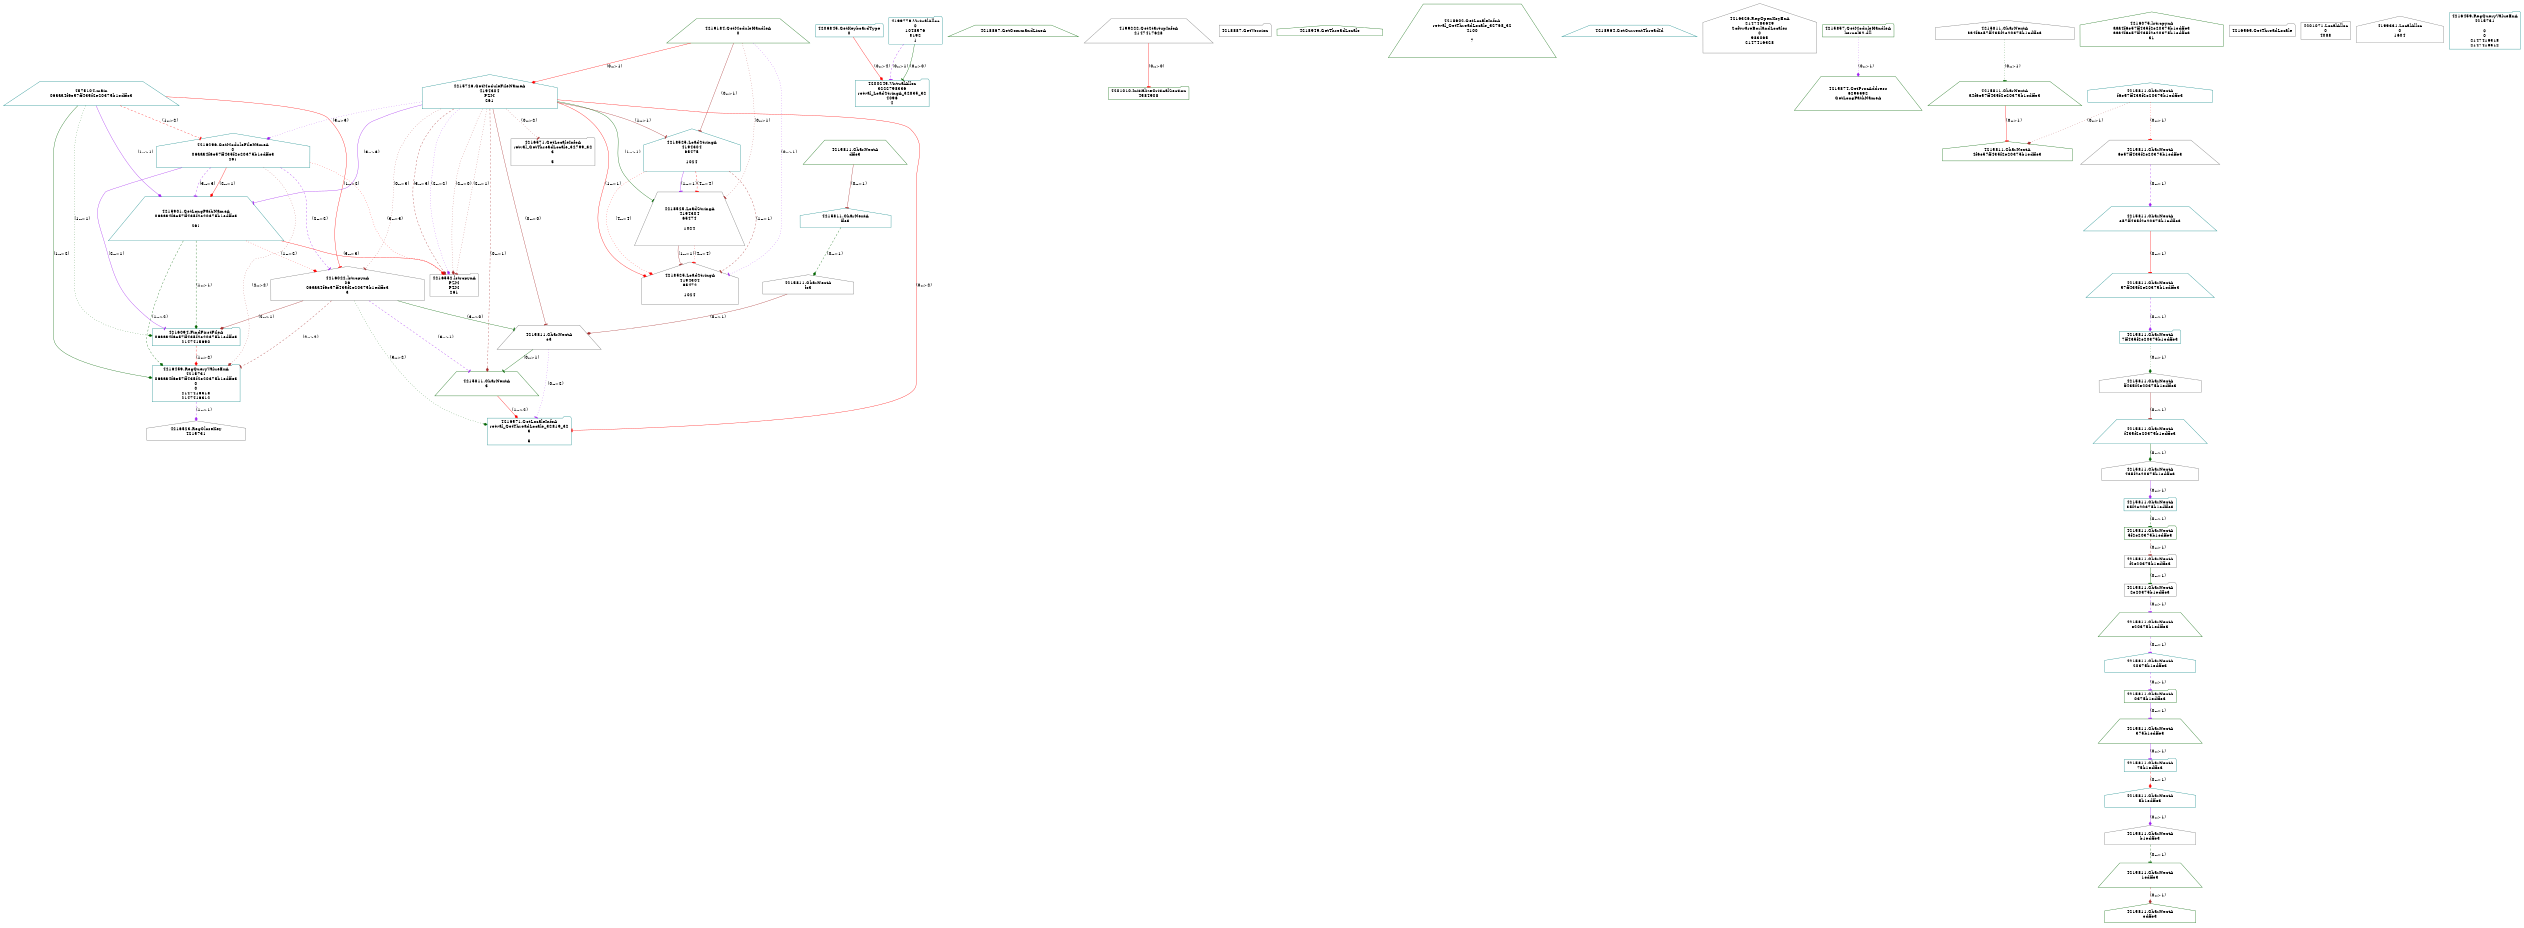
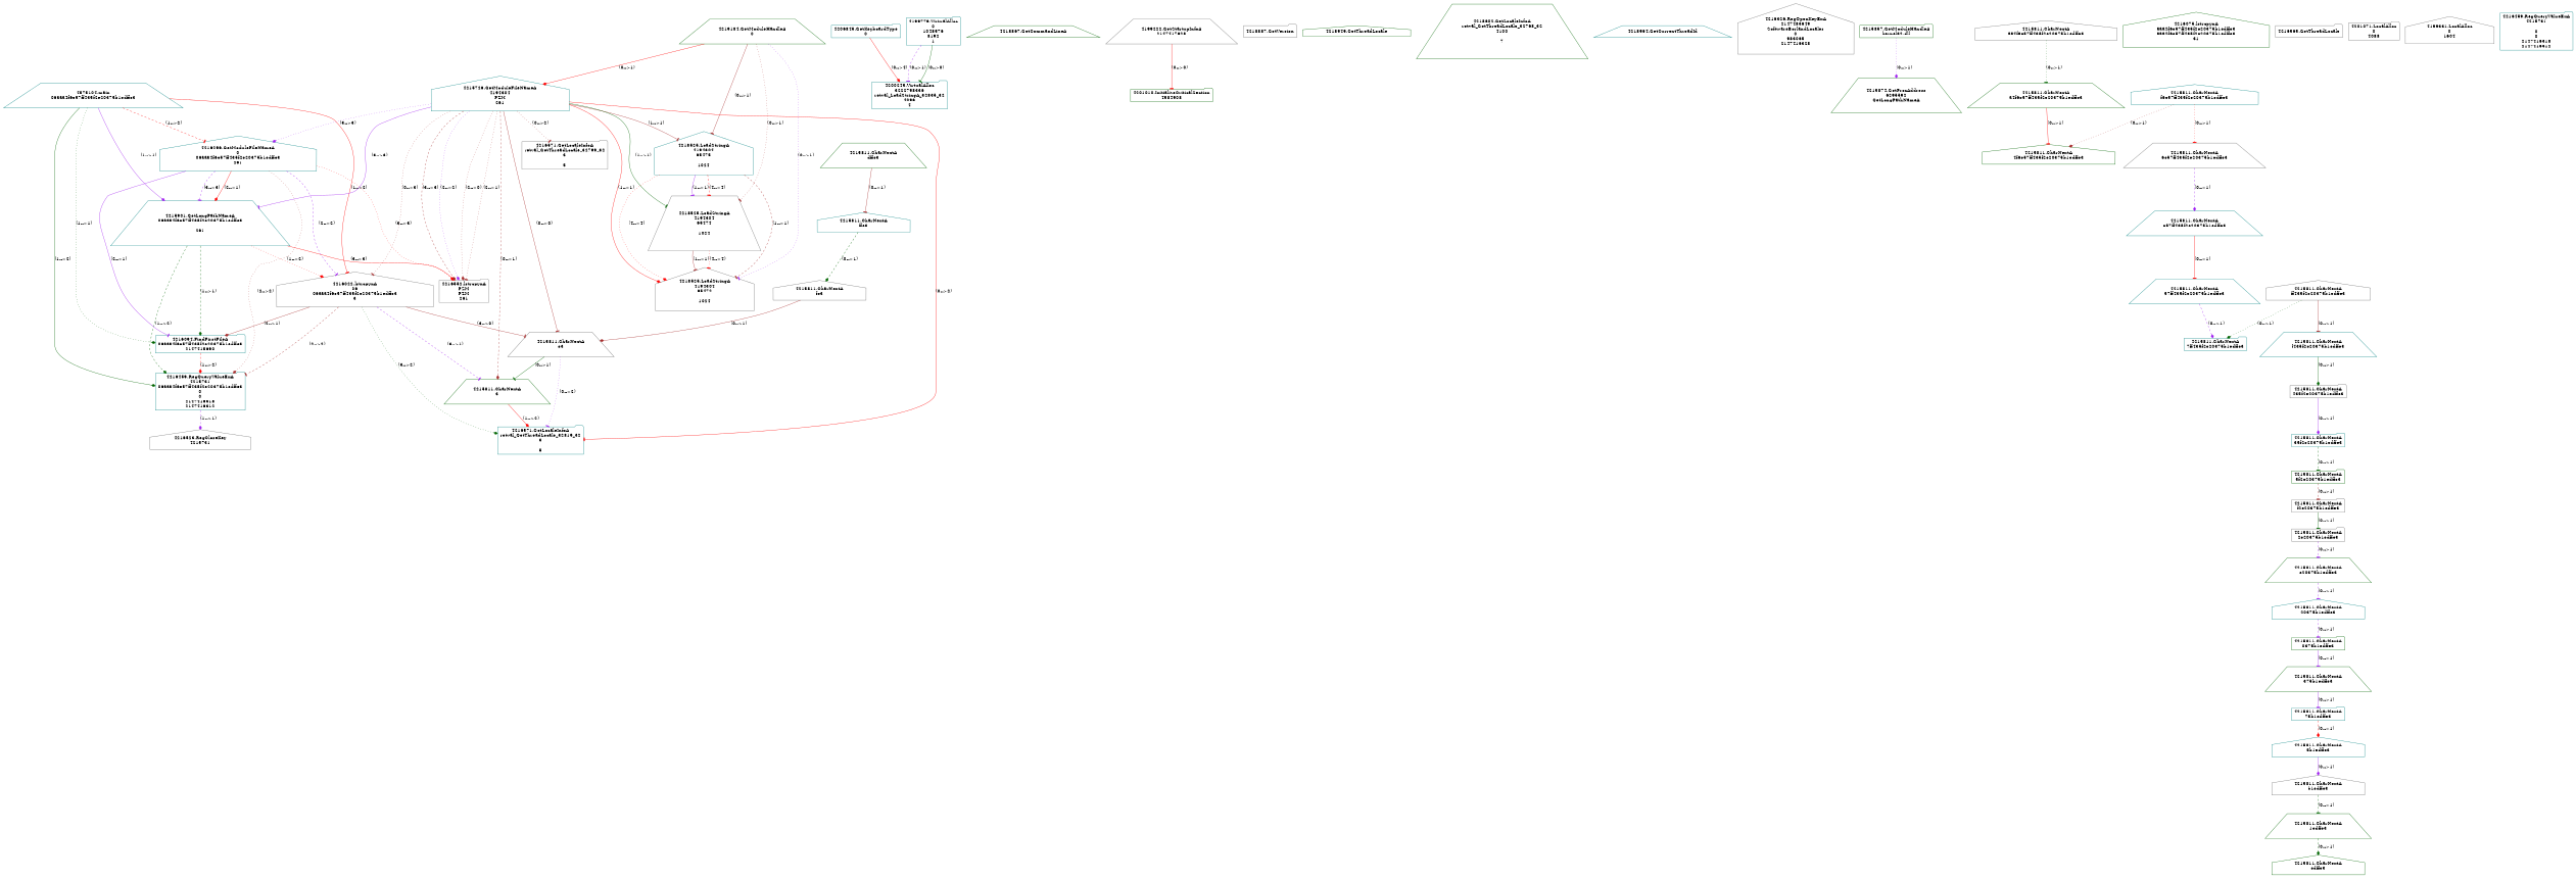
  digraph {
    node [color=teal shape=folder]
    edge [arrowhead=tee color=purple style=solid]
    n1 [label="4575104.main\n06aaa4f6e57ff435f2e20375b1edffe3" shape=trapezium]
    n2 [label="4216296.GetModuleFileNameA\n0\n06aaa4f6e57ff435f2e20375b1edffe3\n261" shape=house]
    n3 [label="4215901.GetLongPathNameA\n06aaa4f6e57ff435f2e20375b1edffe3\n\n261" shape=trapezium]
    n4 [color=gray40 label="4216022.lstrcpynA\n06\n06aaa4f6e57ff435f2e20375b1edffe3\n3" shape=house]
    n5 [label="4216094.FindFirstFileA\n06aaa4f6e57ff435f2e20375b1edffe3\n2147415690"]
    n6 [label="4216459.RegQueryValueExA\n4215731\n06aaa4f6e57ff435f2e20375b1edffe3\n0\n0\n2147416318\n2147416312"]
    n7 [color=gray40 label="4216552.lstrcpynA\nPZM\nPZM\n261"]
    n8 [color=gray40 label="4215811.CharNextA\ne3" shape=trapezium]
    n9 [color=darkgreen label="4215811.CharNextA\n3" shape=trapezium]
    n10 [label="4216571.GetLocaleInfoA\nretval_GetThreadLocale_32819_32\n3\n\n5"]
    n11 [color=gray40 label="4216523.RegCloseKey\n4215731" shape=house]
    n12 [color=darkgreen label="4219184.GetModuleHandleA\n0" shape=trapezium]
    n13 [label="4215726.GetModuleFileNameA\n4194304\nPZM\n261" shape=house]
    n14 [label="4218525.LoadStringA\n4194304\n65475\n\n1024" shape=house]
    n15 [color=gray40 label="4218525.LoadStringA\n4194304\n65474\n\n1024" shape=trapezium]
    n16 [color=gray40 label="4218525.LoadStringA\n4194304\n65472\n\n1024" shape=house]
    n17 [color=gray40 label="4216571.GetLocaleInfoA\nretval_GetThreadLocale_32799_32\n3\n\n5"]
    n18 [label="4206845.GetKeyboardType\n0"]
    n19 [label="4200245.VirtualAlloc\n3222798336\nretval_LoadStringA_32835_32\n4096\n4"]
    n20 [color=darkgreen label="4218867.GetCommandLineA\n" shape=trapezium]
    n21 [color=gray40 label="4199222.GetStartupInfoA\n2147417628" shape=trapezium]
    n22 [color=darkgreen label="4201010.InitializeCriticalSection\n4584908"]
    n23 [color=gray40 label="4218887.GetVersion\n"]
    n24 [color=darkgreen label="4218949.GetThreadLocale\n" shape=house]
    n25 [color=darkgreen label="4218602.GetLocaleInfoA\nretval_GetThreadLocale_32768_32\n4100\n\n7" shape=trapezium]
    n26 [label="4218964.GetCurrentThreadId\n" shape=trapezium]
    n27 [color=gray40 label="4216326.RegOpenKeyExA\n2147483649\nSoftware\Borland\Locales\n0\n983065\n2147416328" shape=house]
    n28 [color=darkgreen label="4215857.GetModuleHandleA\nkernel32.dll"]
    n29 [color=darkgreen label="4215874.GetProcAddress\n6295592\nGetLongPathNameA" shape=trapezium]
    n30 [color=gray40 label="4215811.CharNextA\naa4f6e57ff435f2e20375b1edffe3" shape=house]
    n31 [color=darkgreen label="4215811.CharNextA\na4f6e57ff435f2e20375b1edffe3" shape=trapezium]
    n32 [color=darkgreen label="4215811.CharNextA\n4f6e57ff435f2e20375b1edffe3" shape=house]
    n33 [label="4215811.CharNextA\nf6e57ff435f2e20375b1edffe3" shape=house]
    n34 [color=gray40 label="4215811.CharNextA\n6e57ff435f2e20375b1edffe3" shape=trapezium]
    n35 [label="4215811.CharNextA\ne57ff435f2e20375b1edffe3" shape=trapezium]
    n36 [label="4215811.CharNextA\n57ff435f2e20375b1edffe3" shape=trapezium]
    n37 [label="4215811.CharNextA\n7ff435f2e20375b1edffe3"]
    n38 [color=gray40 label="4215811.CharNextA\nff435f2e20375b1edffe3" shape=house]
    n39 [label="4215811.CharNextA\nf435f2e20375b1edffe3" shape=trapezium]
-   n40 [color=gray40 label="4215811.CharNextA\n435f2e20375b1edffe3" shape=house]
+   n40 [color=gray40 label="4215811.CharNextA\n435f2e20375b1edffe3"]
    n41 [label="4215811.CharNextA\n35f2e20375b1edffe3"]
    n42 [color=darkgreen label="4215811.CharNextA\n5f2e20375b1edffe3"]
    n43 [color=gray40 label="4215811.CharNextA\nf2e20375b1edffe3"]
    n44 [color=gray40 label="4215811.CharNextA\n2e20375b1edffe3"]
    n45 [color=darkgreen label="4215811.CharNextA\ne20375b1edffe3" shape=trapezium]
    n46 [label="4215811.CharNextA\n20375b1edffe3" shape=house]
    n47 [color=darkgreen label="4215811.CharNextA\n0375b1edffe3"]
    n48 [color=darkgreen label="4215811.CharNextA\n375b1edffe3" shape=trapezium]
    n49 [label="4215811.CharNextA\n75b1edffe3"]
    n50 [label="4215811.CharNextA\n5b1edffe3" shape=house]
    n51 [color=gray40 label="4215811.CharNextA\nb1edffe3" shape=house]
    n52 [color=darkgreen label="4215811.CharNextA\n1edffe3" shape=trapezium]
    n53 [color=darkgreen label="4215811.CharNextA\nedffe3" shape=house]
    n54 [color=darkgreen label="4215811.CharNextA\ndffe3" shape=trapezium]
    n55 [label="4215811.CharNextA\nffe3" shape=house]
    n56 [color=gray40 label="4215811.CharNextA\nfe3" shape=house]
    n57 [color=darkgreen label="4216075.lstrcpynA\naaa4f6e57ff435f2e20375b1edffe3\naaa4f6e57ff435f2e20375b1edffe3\n31" shape=house]
    n58 [color=gray40 label="4216565.GetThreadLocale\n"]
    n59 [color=gray40 label="4201071.LocalAlloc\n0\n4088"]
    n60 [label="4199779.VirtualAlloc\n0\n1048576\n8192\n1"]
    n61 [color=gray40 label="4199331.LocalAlloc\n0\n1604" shape=house]
    n62 [label="4216459.RegQueryValueExA\n4215731\n\n0\n0\n2147416318\n2147416312"]
    n1 -> n2 [color=red label="(1-->2)" style=dashed]
    n1 -> n3 [arrowhead=diamond label="(1-->1)"]
    n1 -> n4 [color=red label="(1-->2)"]
    n1 -> n5 [arrowhead=diamond color=darkgreen label="(1-->1)" style=dotted]
    n1 -> n6 [arrowhead=diamond color=darkgreen label="(1-->2)"]
    n2 -> n3 [arrowhead=diamond color=red label="(2-->1)"]
    n2 -> n3 [label="(3-->3)" style=dashed]
    n2 -> n4 [label="(2-->2)" style=dashed]
    n2 -> n5 [label="(2-->1)"]
    n2 -> n6 [arrowhead=diamond color=brown label="(2-->2)" style=dotted]
    n2 -> n7 [arrowhead=diamond color=red label="(3-->3)" style=dotted]
    n3 -> n4 [arrowhead=diamond color=red label="(1-->2)" style=dotted]
    n3 -> n5 [arrowhead=diamond color=darkgreen label="(1-->1)" style=dashed]
    n3 -> n6 [arrowhead=diamond color=darkgreen label="(1-->2)" style=dashed]
    n3 -> n7 [arrowhead=diamond color=red label="(3-->3)"]
    n4 -> n5 [arrowhead=diamond color=brown label="(2-->1)"]
    n4 -> n6 [color=brown label="(2-->2)" style=dashed]
-   n4 -> n8 [color=darkgreen label="(3-->0)"]
+   n4 -> n8 [color=brown label="(3-->0)"]
    n4 -> n9 [label="(3-->1)" style=dashed]
    n4 -> n10 [arrowhead=diamond color=darkgreen label="(3-->2)" style=dotted]
    n5 -> n6 [arrowhead=diamond color=red label="(1-->2)" style=dashed]
    n6 -> n11 [arrowhead=diamond label="(1-->1)" style=dashed]
    n8 -> n9 [color=darkgreen label="(0-->1)"]
    n8 -> n10 [label="(0-->2)" style=dotted]
    n9 -> n10 [arrowhead=diamond color=red label="(1-->2)"]
    n12 -> n13 [arrowhead=diamond color=red label="(0-->1)"]
    n12 -> n14 [color=brown label="(0-->1)"]
    n12 -> n15 [color=brown label="(0-->1)" style=dotted]
    n12 -> n16 [label="(0-->1)" style=dotted]
    n13 -> n2 [arrowhead=diamond label="(3-->3)" style=dotted]
    n13 -> n3 [label="(3-->3)"]
    n13 -> n4 [color=brown label="(0-->3)" style=dotted]
    n13 -> n7 [color=brown label="(2-->1)" style=dotted]
    n13 -> n7 [arrowhead=diamond label="(2-->2)" style=dotted]
    n13 -> n7 [arrowhead=diamond color=brown label="(3-->3)" style=dashed]
    n13 -> n7 [arrowhead=diamond color=brown label="(2-->0)" style=dotted]
    n13 -> n8 [color=brown label="(0-->0)"]
    n13 -> n9 [arrowhead=diamond color=brown label="(0-->1)" style=dashed]
    n13 -> n10 [color=red label="(0-->2)"]
    n13 -> n14 [color=brown label="(1-->1)"]
    n13 -> n15 [color=darkgreen label="(1-->1)"]
    n13 -> n16 [arrowhead=diamond color=red label="(1-->1)"]
    n13 -> n17 [color=brown label="(0-->2)" style=dotted]
    n14 -> n15 [label="(1-->1)"]
    n14 -> n15 [color=red label="(4-->4)" style=dashed]
    n14 -> n16 [color=brown label="(1-->1)" style=dashed]
    n14 -> n16 [arrowhead=diamond color=red label="(4-->4)" style=dotted]
    n15 -> n16 [color=brown label="(1-->1)"]
    n15 -> n16 [color=red label="(4-->4)" style=dotted]
    n18 -> n19 [arrowhead=diamond color=red label="(0-->4)"]
    n21 -> n22 [color=red label="(0-->0)"]
    n28 -> n29 [arrowhead=diamond label="(0-->1)" style=dotted]
    n30 -> n31 [color=darkgreen label="(0-->1)" style=dotted]
    n31 -> n32 [color=red label="(0-->1)"]
    n33 -> n32 [arrowhead=diamond color=brown label="(0-->1)" style=dotted]
    n33 -> n34 [color=red label="(0-->1)" style=dotted]
    n34 -> n35 [arrowhead=diamond label="(0-->1)" style=dashed]
    n35 -> n36 [color=red label="(0-->1)"]
    n36 -> n37 [arrowhead=diamond label="(0-->1)" style=dashed]
-   n37 -> n38 [arrowhead=diamond color=darkgreen label="(0-->1)" style=dotted]
+   n38 -> n37 [arrowhead=diamond color=darkgreen label="(0-->1)" style=dotted]
    n38 -> n39 [color=brown label="(0-->1)"]
    n39 -> n40 [arrowhead=diamond color=darkgreen label="(0-->1)"]
    n40 -> n41 [arrowhead=diamond label="(0-->1)"]
    n41 -> n42 [color=darkgreen label="(0-->1)" style=dashed]
    n42 -> n43 [color=brown label="(0-->1)" style=dashed]
    n43 -> n44 [color=darkgreen label="(0-->1)"]
    n44 -> n45 [label="(0-->1)" style=dashed]
    n45 -> n46 [label="(0-->1)" style=dashed]
    n46 -> n47 [label="(0-->1)" style=dashed]
    n47 -> n48 [label="(0-->1)"]
    n48 -> n49 [label="(0-->1)"]
    n49 -> n50 [arrowhead=diamond color=red label="(0-->1)" style=dashed]
    n50 -> n51 [arrowhead=diamond label="(0-->1)"]
    n51 -> n52 [color=darkgreen label="(0-->1)" style=dashed]
-   n52 -> n53 [arrowhead=diamond color=brown label="(0-->1)" style=dashed]
+   n52 -> n53 [arrowhead=diamond color=darkgreen label="(0-->1)" style=dashed]
    n54 -> n55 [color=brown label="(0-->1)"]
    n55 -> n56 [arrowhead=diamond color=darkgreen label="(0-->1)" style=dashed]
    n56 -> n8 [arrowhead=diamond color=brown label="(0-->1)"]
    n60 -> n19 [label="(0-->1)" style=dashed]
    n60 -> n19 [color=darkgreen label="(0-->0)"]
  }
